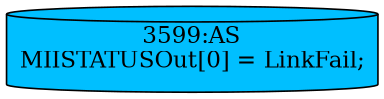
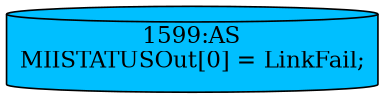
  strict digraph {
-   n1 [ast="<pyverilog.vparser.ast.Assign object at 0x7fbdee0362d0>" def_var="['MIISTATUSOut']" fillcolor=deepskyblue label="3599:AS\nMIISTATUSOut[0] = LinkFail;" statements="[]" style=filled typ=Assign use_var="['LinkFail']" shape=cylinder]
+   n1 [ast="<pyverilog.vparser.ast.Assign object at 0x7fbdee0362d0>" def_var="['MIISTATUSOut']" fillcolor=deepskyblue label="1599:AS\nMIISTATUSOut[0] = LinkFail;" statements="[]" style=filled typ=Assign use_var="['LinkFail']" shape=cylinder]
  }
